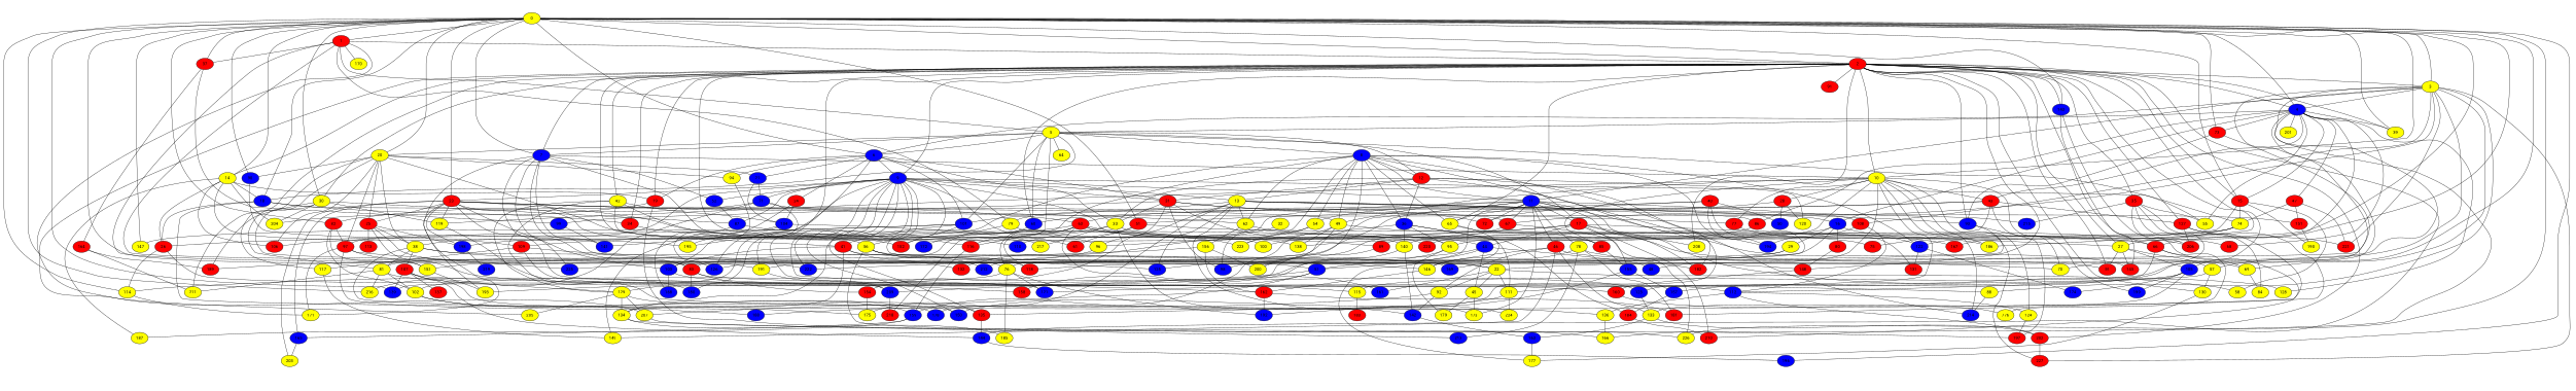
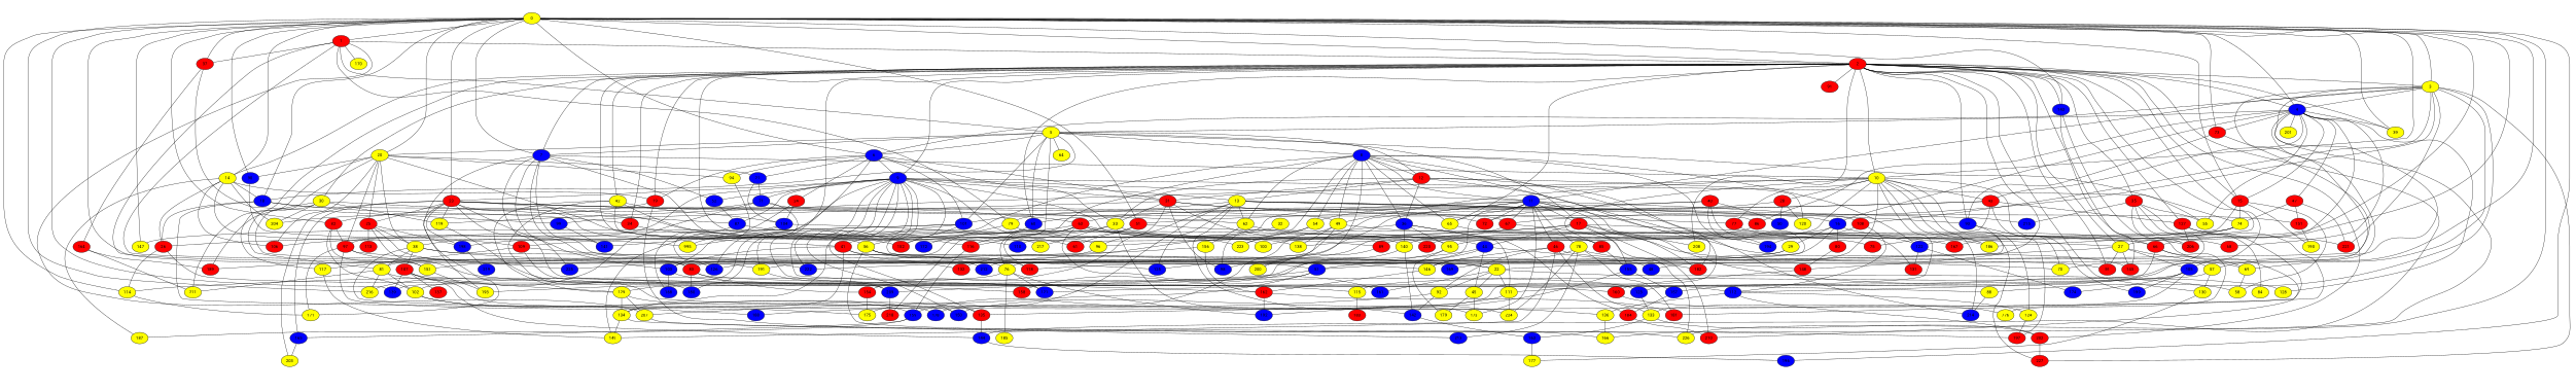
  graph {
    fontname=Roboto
    node [fillcolor=yellow fontname=Roboto style=filled]
    edge [fontname=Roboto]
    1 [fillcolor=red]
    0
    2 [fillcolor=red]
    3
    4 [fillcolor=blue]
    6 [fillcolor=blue]
    7 [fillcolor=blue]
    10
    14
    15 [fillcolor=red]
    18 [fillcolor=blue]
    20
    23 [fillcolor=red]
    30
    37 [fillcolor=red]
    39
    51 [fillcolor=red]
    57
    66 [fillcolor=red]
    73 [fillcolor=red]
    76
    82 [fillcolor=red]
    90 [fillcolor=blue]
    114
    139 [fillcolor=blue]
    143 [fillcolor=blue]
    147
    167 [fillcolor=red]
    196 [fillcolor=blue]
    226
    216
    5
    53 [fillcolor=blue]
    79
    170
    191
    207
    9 [fillcolor=blue]
    19 [fillcolor=red]
    27
    34 [fillcolor=red]
    35 [fillcolor=red]
    41 [fillcolor=red]
    42
    59 [fillcolor=red]
    60 [fillcolor=blue]
    65
    91 [fillcolor=red]
    93 [fillcolor=blue]
    105 [fillcolor=blue]
    126 [fillcolor=blue]
    127 [fillcolor=red]
    130
    140
    144 [fillcolor=blue]
    148 [fillcolor=red]
    186
    202 [fillcolor=red]
-   205
    208
    211
    11 [fillcolor=blue]
    22
    67 [fillcolor=red]
    69
    88
    108 [fillcolor=red]
    115
    166
    221 [fillcolor=red]
    227 [fillcolor=red]
    16 [fillcolor=blue]
    43 [fillcolor=red]
    47 [fillcolor=red]
    55
    68 [fillcolor=red]
    86 [fillcolor=red]
    128
    153
    169 [fillcolor=blue]
    201
    101 [fillcolor=blue]
    21 [fillcolor=blue]
    24 [fillcolor=red]
    31 [fillcolor=red]
    33
    94
-   195
+   195 [label=995]
    52 [fillcolor=blue]
    83 [fillcolor=red]
    100
    141 [fillcolor=blue]
    171
    225 [fillcolor=blue]
    49
    214 [fillcolor=blue]
    85 [fillcolor=red]
    28 [fillcolor=red]
    48 [fillcolor=blue]
    77 [fillcolor=red]
    89 [fillcolor=red]
    111
    119
    124
    199 [fillcolor=blue]
    26 [fillcolor=red]
    106 [fillcolor=red]
    109 [fillcolor=red]
    187
    204
    190
    74
    58
    138
    142 [fillcolor=blue]
    38
    97 [fillcolor=red]
    152 [fillcolor=red]
    25 [fillcolor=red]
    81
    117
    62
    56
    63 [fillcolor=red]
    103 [fillcolor=blue]
    160 [fillcolor=red]
    165 [fillcolor=blue]
    193
    198 [fillcolor=blue]
    203
    223
    87 [fillcolor=blue]
    189 [fillcolor=red]
    99 [fillcolor=blue]
    164 [fillcolor=red]
    61 [fillcolor=red]
    121 [fillcolor=blue]
    123 [fillcolor=blue]
    n139 [label=776]
    157 [fillcolor=blue]
    185
    192 [fillcolor=blue]
    102
    145 [fillcolor=red]
    210 [fillcolor=red]
    8 [fillcolor=blue]
    12 [fillcolor=red]
    17 [fillcolor=red]
    64
    218 [fillcolor=red]
    158 [fillcolor=red]
    172 [fillcolor=blue]
    209 [fillcolor=blue]
    13
    71 [fillcolor=blue]
    135 [fillcolor=red]
    150 [fillcolor=blue]
    162 [fillcolor=red]
    180 [fillcolor=blue]
    222 [fillcolor=blue]
    197 [fillcolor=red]
    110 [fillcolor=blue]
    215 [fillcolor=blue]
    70
    84
    206 [fillcolor=red]
    132 [fillcolor=red]
    134
    116 [fillcolor=red]
    96
    104 [fillcolor=blue]
    129
    136
    177
    118 [fillcolor=red]
    112 [fillcolor=blue]
    133
    174 [fillcolor=blue]
    181 [fillcolor=red]
    54
    182 [fillcolor=red]
    46 [fillcolor=red]
    72 [fillcolor=red]
    78
    173
    45
    92
    161 [fillcolor=blue]
    212 [fillcolor=blue]
    194 [fillcolor=blue]
    183 [fillcolor=red]
    29
    80 [fillcolor=red]
    75 [fillcolor=red]
    151 [fillcolor=red]
    36 [fillcolor=blue]
    122 [fillcolor=blue]
    200
    120
    178 [fillcolor=blue]
    44 [fillcolor=blue]
    155 [fillcolor=blue]
    98 [fillcolor=blue]
    217
    154 [fillcolor=red]
    95
    184 [fillcolor=red]
    175
    107 [fillcolor=red]
    159 [fillcolor=blue]
    156
    131 [fillcolor=red]
    125 [fillcolor=blue]
    224
    220 [fillcolor=red]
    168 [fillcolor=blue]
    188 [fillcolor=blue]
    50 [fillcolor=blue]
    146
    149
    213 [fillcolor=blue]
    163 [fillcolor=blue]
    113 [fillcolor=red]
    179
    219 [fillcolor=blue]
    32
    137 [fillcolor=red]
    40 [fillcolor=red]
    1 -- 2
    1 -- 37
    1 -- 5
    1 -- 53
    1 -- 79
    1 -- 170
    1 -- 191
    1 -- 207
    0 -- 1
    0 -- 2
    0 -- 3
    0 -- 4
    0 -- 6
    0 -- 7
    0 -- 10
    0 -- 14
    0 -- 15
    0 -- 18
    0 -- 20
    0 -- 23
-   0 -- 30
    0 -- 37
    0 -- 39
    0 -- 51
    0 -- 57
    0 -- 66
    0 -- 73
    0 -- 76
    0 -- 82
    0 -- 90
    0 -- 114
    0 -- 139
    0 -- 143
    0 -- 147
    0 -- 167
    0 -- 196
    0 -- 226
    0 -- 216
    2 -- 3
    2 -- 4
    2 -- 7
    2 -- 10
    2 -- 14
    2 -- 15
    2 -- 30
    2 -- 39
    2 -- 66
    2 -- 143
    2 -- 9
    2 -- 19
    2 -- 27
    2 -- 34
    2 -- 35
    2 -- 41
    2 -- 42
    2 -- 59
    2 -- 60
    2 -- 65
    2 -- 91
    2 -- 93
    2 -- 105
    2 -- 126
    2 -- 127
    2 -- 130
    2 -- 140
    2 -- 144
    2 -- 148
    2 -- 186
    2 -- 202
-   2 -- 205
    2 -- 208
    2 -- 211
    3 -- 4
    3 -- 6
    3 -- 11
-   3 -- 22
+   27 -- 22
    3 -- 67
    3 -- 69
    3 -- 88
    3 -- 108
    3 -- 115
    3 -- 166
    3 -- 221
    3 -- 227
    4 -- 15
    4 -- 39
    4 -- 73
    4 -- 5
    4 -- 27
    4 -- 16
    4 -- 43
    4 -- 47
    4 -- 55
    4 -- 68
    4 -- 86
    4 -- 128
    4 -- 153
    4 -- 169
    4 -- 201
    6 -- 9
    6 -- 19
    6 -- 101
    6 -- 21
    6 -- 24
    6 -- 31
    6 -- 33
    6 -- 94
    6 -- 195
    7 -- 10
    7 -- 22
    7 -- 52
    7 -- 83
    7 -- 100
    7 -- 141
    7 -- 171
    7 -- 225
    10 -- 186
    10 -- 227
    10 -- 43
    10 -- 49
    10 -- 214
    10 -- 85
    10 -- 28
    10 -- 48
    10 -- 77
    10 -- 89
    10 -- 111
    10 -- 119
    10 -- 124
    10 -- 199
    14 -- 18
    14 -- 19
    14 -- 26
    14 -- 106
    14 -- 109
    14 -- 187
    14 -- 204
    15 -- 190
    15 -- 74
    15 -- 58
    15 -- 138
    18 -- 34
    18 -- 49
    18 -- 26
    18 -- 142
    20 -- 90
    20 -- 21
    20 -- 94
    20 -- 106
    20 -- 38
    20 -- 97
    20 -- 152
    20 -- 25
    20 -- 81
    20 -- 117
    23 -- 67
    23 -- 119
    23 -- 25
    23 -- 62
    23 -- 56
    23 -- 63
    23 -- 103
    23 -- 160
    23 -- 165
    23 -- 193
    23 -- 198
    23 -- 203
    23 -- 223
    30 -- 148
    30 -- 119
    30 -- 204
    30 -- 87
    30 -- 189
    37 -- 99
    37 -- 164
    51 -- 66
    51 -- 56
    51 -- 61
    57 -- 130
    57 -- 121
    66 -- 69
    66 -- 123
    66 -- n139
    73 -- 93
    73 -- 157
    76 -- 193
    76 -- 121
    76 -- 185
    76 -- 192
    82 -- 153
    82 -- 97
    82 -- 102
    90 -- 195
    114 -- 171
    143 -- 145
    143 -- 210
    5 -- 6
    5 -- 7
    5 -- 18
    5 -- 20
    5 -- 60
    5 -- 55
    5 -- 101
    5 -- 8
    5 -- 12
    5 -- 17
    5 -- 64
    5 -- 218
    53 -- 114
    53 -- 207
    53 -- 158
    79 -- 138
    79 -- 172
    191 -- 209
    207 -- 226
    9 -- 23
    9 -- 139
    9 -- 191
    9 -- 11
    9 -- 22
    9 -- 31
    9 -- 52
    9 -- 141
    9 -- 85
    9 -- 74
    9 -- 97
    9 -- 87
    9 -- 61
    9 -- 158
    9 -- 13
    9 -- 71
    9 -- 135
    9 -- 150
    9 -- 162
    9 -- 180
    9 -- 222
    19 -- 204
    19 -- 197
    27 -- 57
    27 -- 59
    27 -- 105
    27 -- 145
    34 -- 110
    35 -- 55
    35 -- 135
    35 -- 215
    35 -- 70
    35 -- 84
    35 -- 206
    41 -- 103
    41 -- 70
    41 -- 132
    41 -- 134
    42 -- 116
    42 -- 96
    42 -- 104
    42 -- 129
    42 -- 136
    60 -- 81
    65 -- 85
-   65 -- 177
    93 -- 197
    93 -- 118
    105 -- 199
    105 -- 112
    105 -- 133
    105 -- 174
    127 -- 221
    127 -- 206
    127 -- 181
    130 -- 177
    140 -- 142
    140 -- 209
    144 -- 196
    148 -- 160
    202 -- 227
    11 -- 53
    11 -- 65
    11 -- 67
    11 -- 108
    11 -- 225
    11 -- 58
    11 -- 152
    11 -- 145
    11 -- 17
    11 -- 222
    11 -- 54
    11 -- 182
    11 -- 46
    11 -- 72
    11 -- 78
    11 -- 173
    22 -- 128
    22 -- 111
    22 -- 45
    22 -- 92
    22 -- 161
    67 -- 226
    67 -- 212
-   69 -- 84
+   69 -- 58
    88 -- 214
    108 -- 112
    108 -- 194
    115 -- 183
    16 -- 76
    16 -- 140
    16 -- 68
    16 -- 29
    16 -- 80
    43 -- 51
    43 -- 60
    43 -- 127
    43 -- 70
    43 -- 75
    47 -- 221
    47 -- 74
    47 -- 151
    86 -- 100
    153 -- 193
    101 -- 147
    101 -- 106
    101 -- 152
    101 -- 134
    21 -- 71
    21 -- 104
    24 -- 198
    24 -- 104
    31 -- 33
    31 -- 77
    31 -- 99
    31 -- 96
    31 -- 72
    31 -- 44
    31 -- 98
    33 -- 41
    33 -- 186
    33 -- 173
    33 -- 217
    94 -- 126
    52 -- 87
    83 -- 88
    83 -- 180
    83 -- 154
    49 -- 138
    49 -- 75
    49 -- 200
    49 -- 159
    85 -- 155
    28 -- 63
    28 -- 120
    28 -- 50
    77 -- 122
    89 -- 129
    111 -- 150
    111 -- 224
    119 -- 180
    124 -- 197
    26 -- 114
    26 -- 121
    109 -- 117
    109 -- 209
    109 -- 146
    74 -- 122
    74 -- 95
    74 -- 220
    142 -- 163
    38 -- 169
    38 -- 81
    38 -- 222
    38 -- 175
    38 -- 107
    97 -- 153
    97 -- 171
    97 -- 225
    97 -- 188
    25 -- 83
    25 -- 38
    25 -- 198
    25 -- 112
    25 -- 113
    81 -- 216
    81 -- 211
    81 -- 102
    81 -- 129
    117 -- 149
    62 -- 206
    62 -- 156
    56 -- 166
    56 -- 118
    56 -- 212
    56 -- 125
    63 -- 76
    63 -- 167
    63 -- 89
    63 -- 109
    63 -- 116
    63 -- 118
    63 -- 161
    63 -- 95
    103 -- 123
    103 -- 168
    160 -- n139
    165 -- 203
    198 -- 219
    87 -- 220
    87 -- 168
    99 -- 141
    164 -- 211
    164 -- 189
    123 -- 133
    157 -- 184
    102 -- 178
    102 -- 159
    8 -- 65
    8 -- 11
    8 -- 49
    8 -- 214
    8 -- 38
    8 -- 62
    8 -- 12
    8 -- 132
    8 -- 116
    8 -- 54
    8 -- 182
    8 -- 194
    8 -- 36
    8 -- 122
    8 -- 200
    12 -- 31
    12 -- 33
    12 -- 13
    12 -- 194
    12 -- 36
    12 -- 120
    12 -- 178
    17 -- 27
    17 -- 208
    17 -- 69
    17 -- 26
    17 -- 210
    17 -- 96
    17 -- 44
    17 -- 155
    209 -- 218
    13 -- 93
    13 -- 16
    13 -- 86
    13 -- 101
    13 -- 62
    13 -- 215
    13 -- 154
    13 -- 175
    13 -- 125
    13 -- 224
    71 -- 82
    71 -- 216
    71 -- 103
    71 -- 151
    135 -- 144
    162 -- 192
    162 -- 181
-   134 -- 185
+   134 -- 149
    134 -- 213
    116 -- 159
    96 -- 191
    104 -- 195
    104 -- 217
    104 -- 149
    129 -- 207
-   129 -- 205
    129 -- 135
    129 -- 134
    136 -- 166
    112 -- 202
    112 -- 124
    112 -- 136
    133 -- 202
    133 -- 163
    54 -- 223
    54 -- 98
    46 -- 59
    46 -- 133
    46 -- 92
    46 -- 146
    46 -- 149
    78 -- 181
    78 -- 182
+   78 -- 224
    78 -- 146
    78 -- 213
    45 -- 173
    45 -- 179
    92 -- 142
    92 -- 188
    29 -- 126
    29 -- 83
    80 -- 148
    151 -- 190
    36 -- 140
    36 -- 111
    36 -- 223
    36 -- 95
    36 -- 184
    122 -- 174
    122 -- 131
    44 -- 53
    44 -- 48
    44 -- 45
    44 -- 98
    155 -- 157
    155 -- 192
    154 -- 175
    95 -- 102
    95 -- 179
    184 -- 210
    107 -- 139
    107 -- 144
    107 -- 115
    107 -- 150
    107 -- 137
    159 -- 187
    159 -- 165
    156 -- 189
    156 -- 162
-   156 -- 200
    146 -- 162
    163 -- 177
    32 -- 110
    40 -- 79
    40 -- 72
    40 -- 131
    40 -- 125
    40 -- 50
  }
